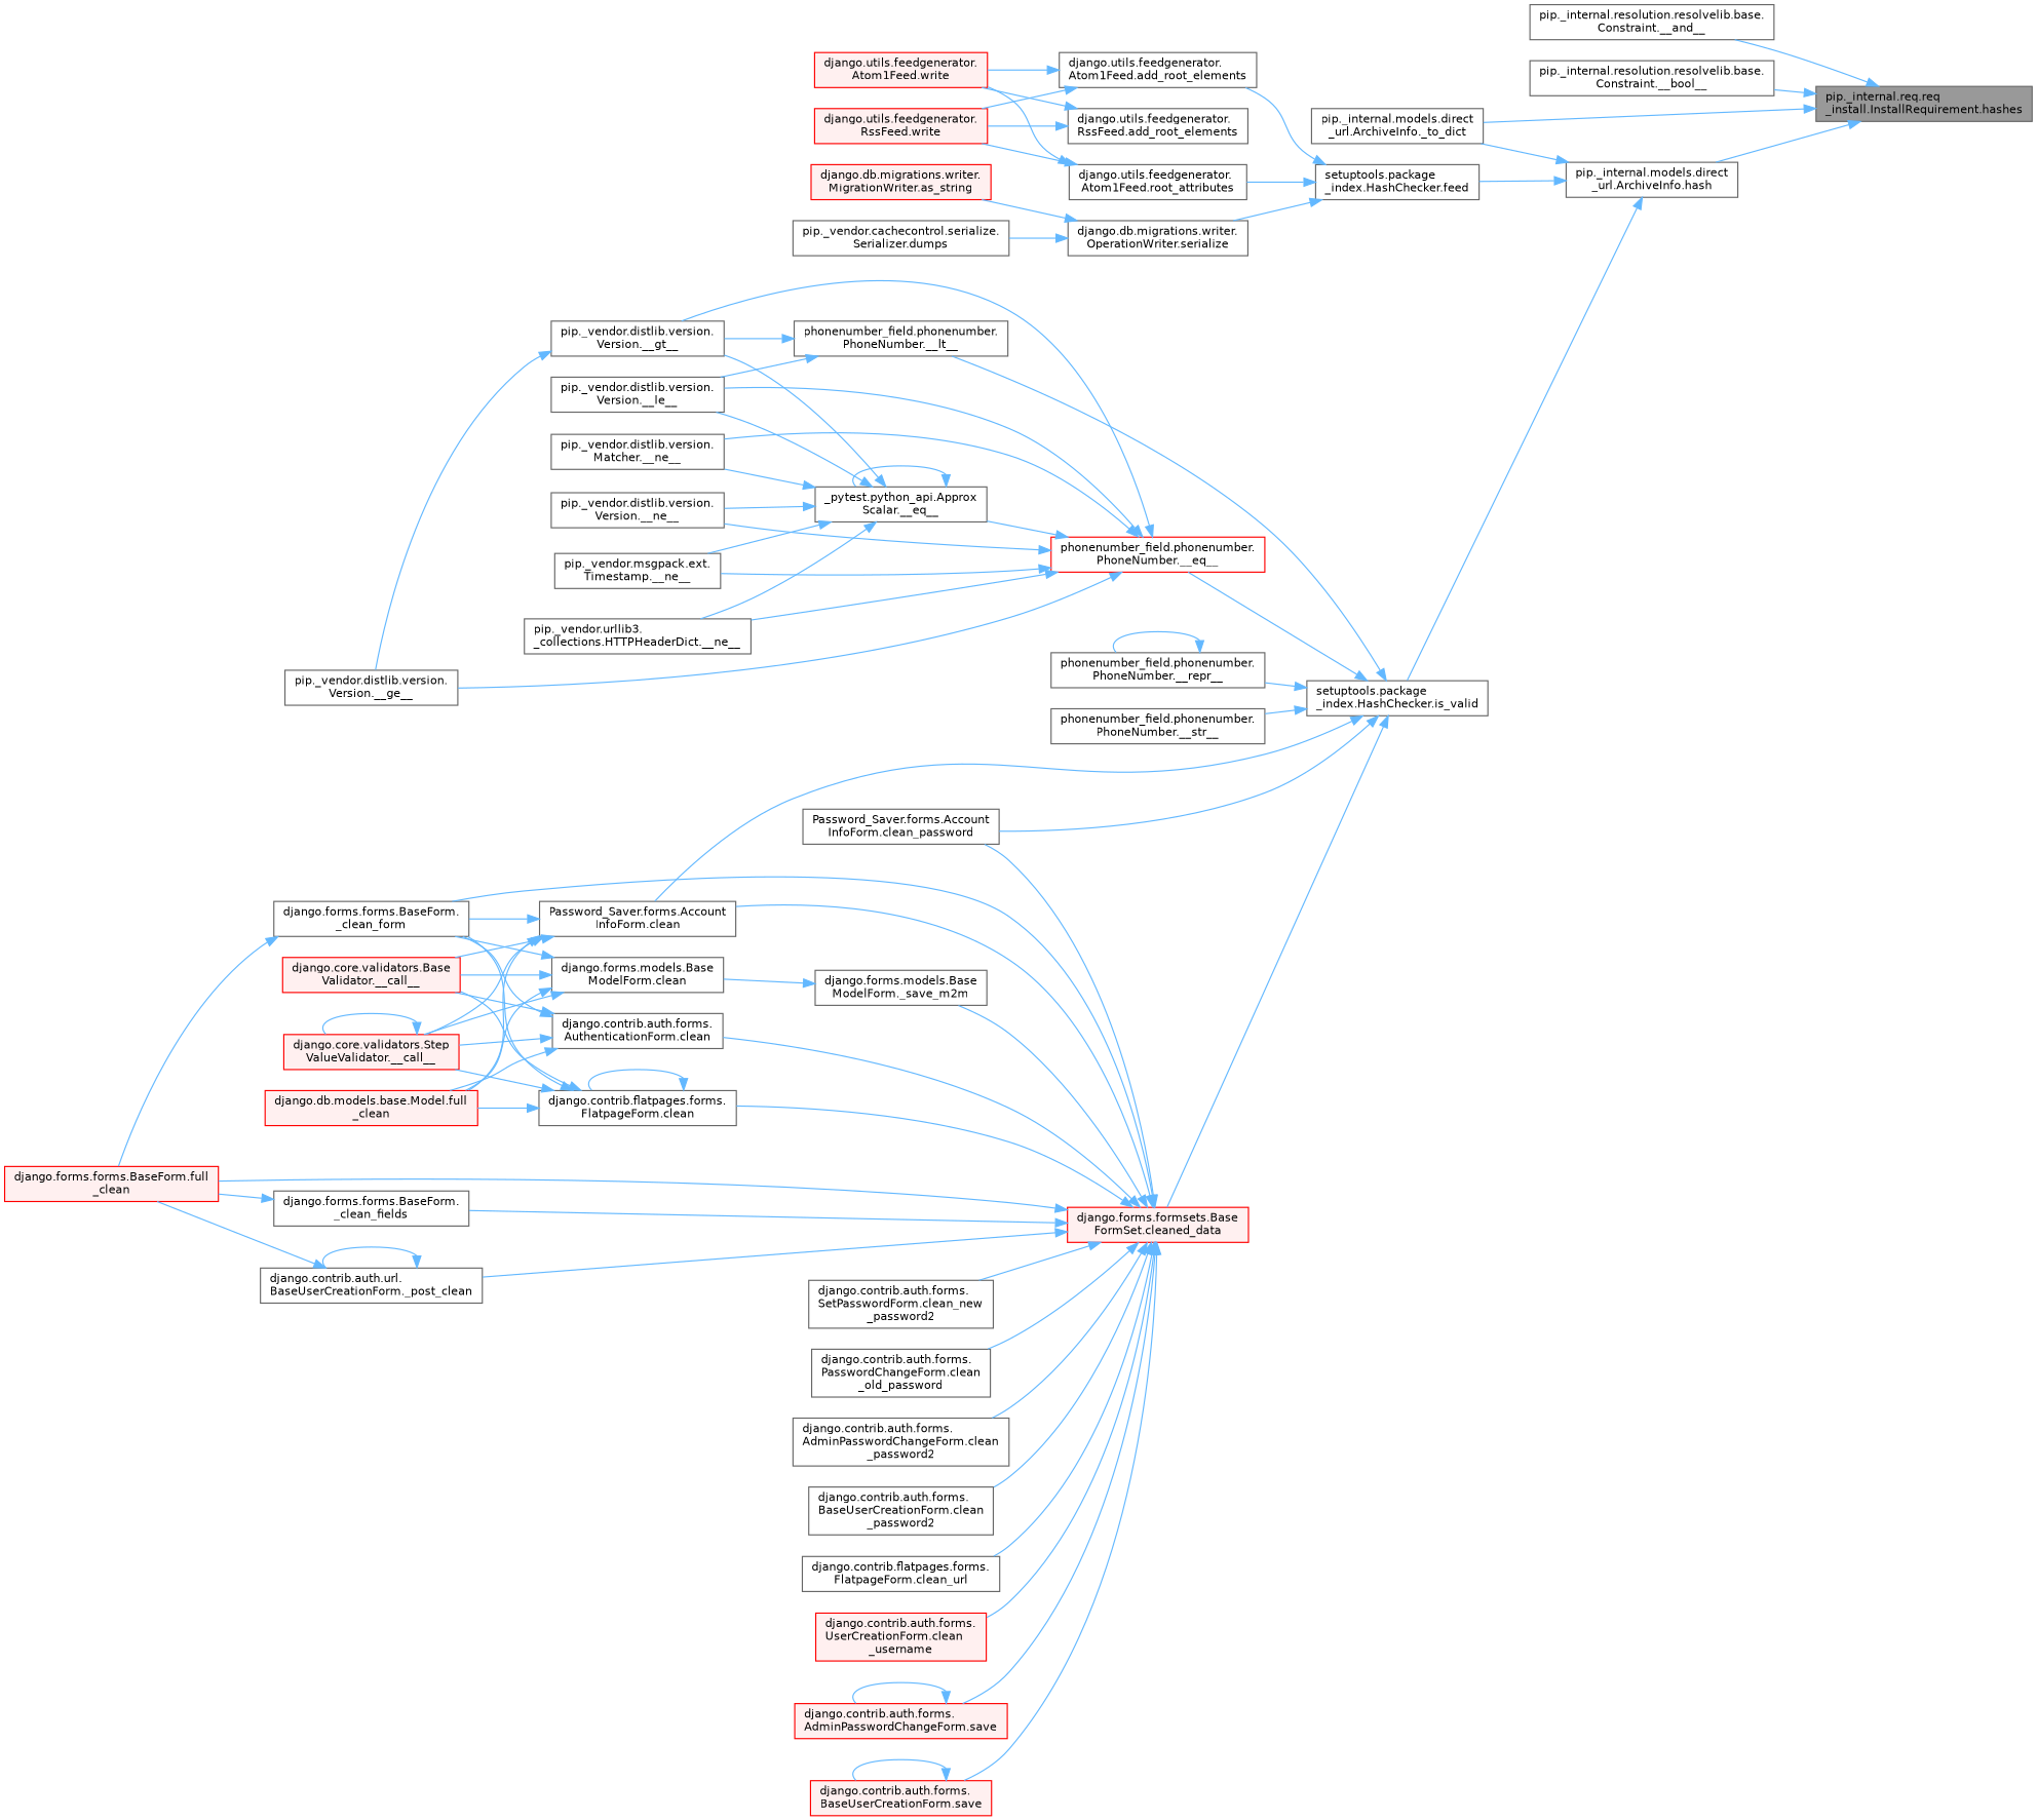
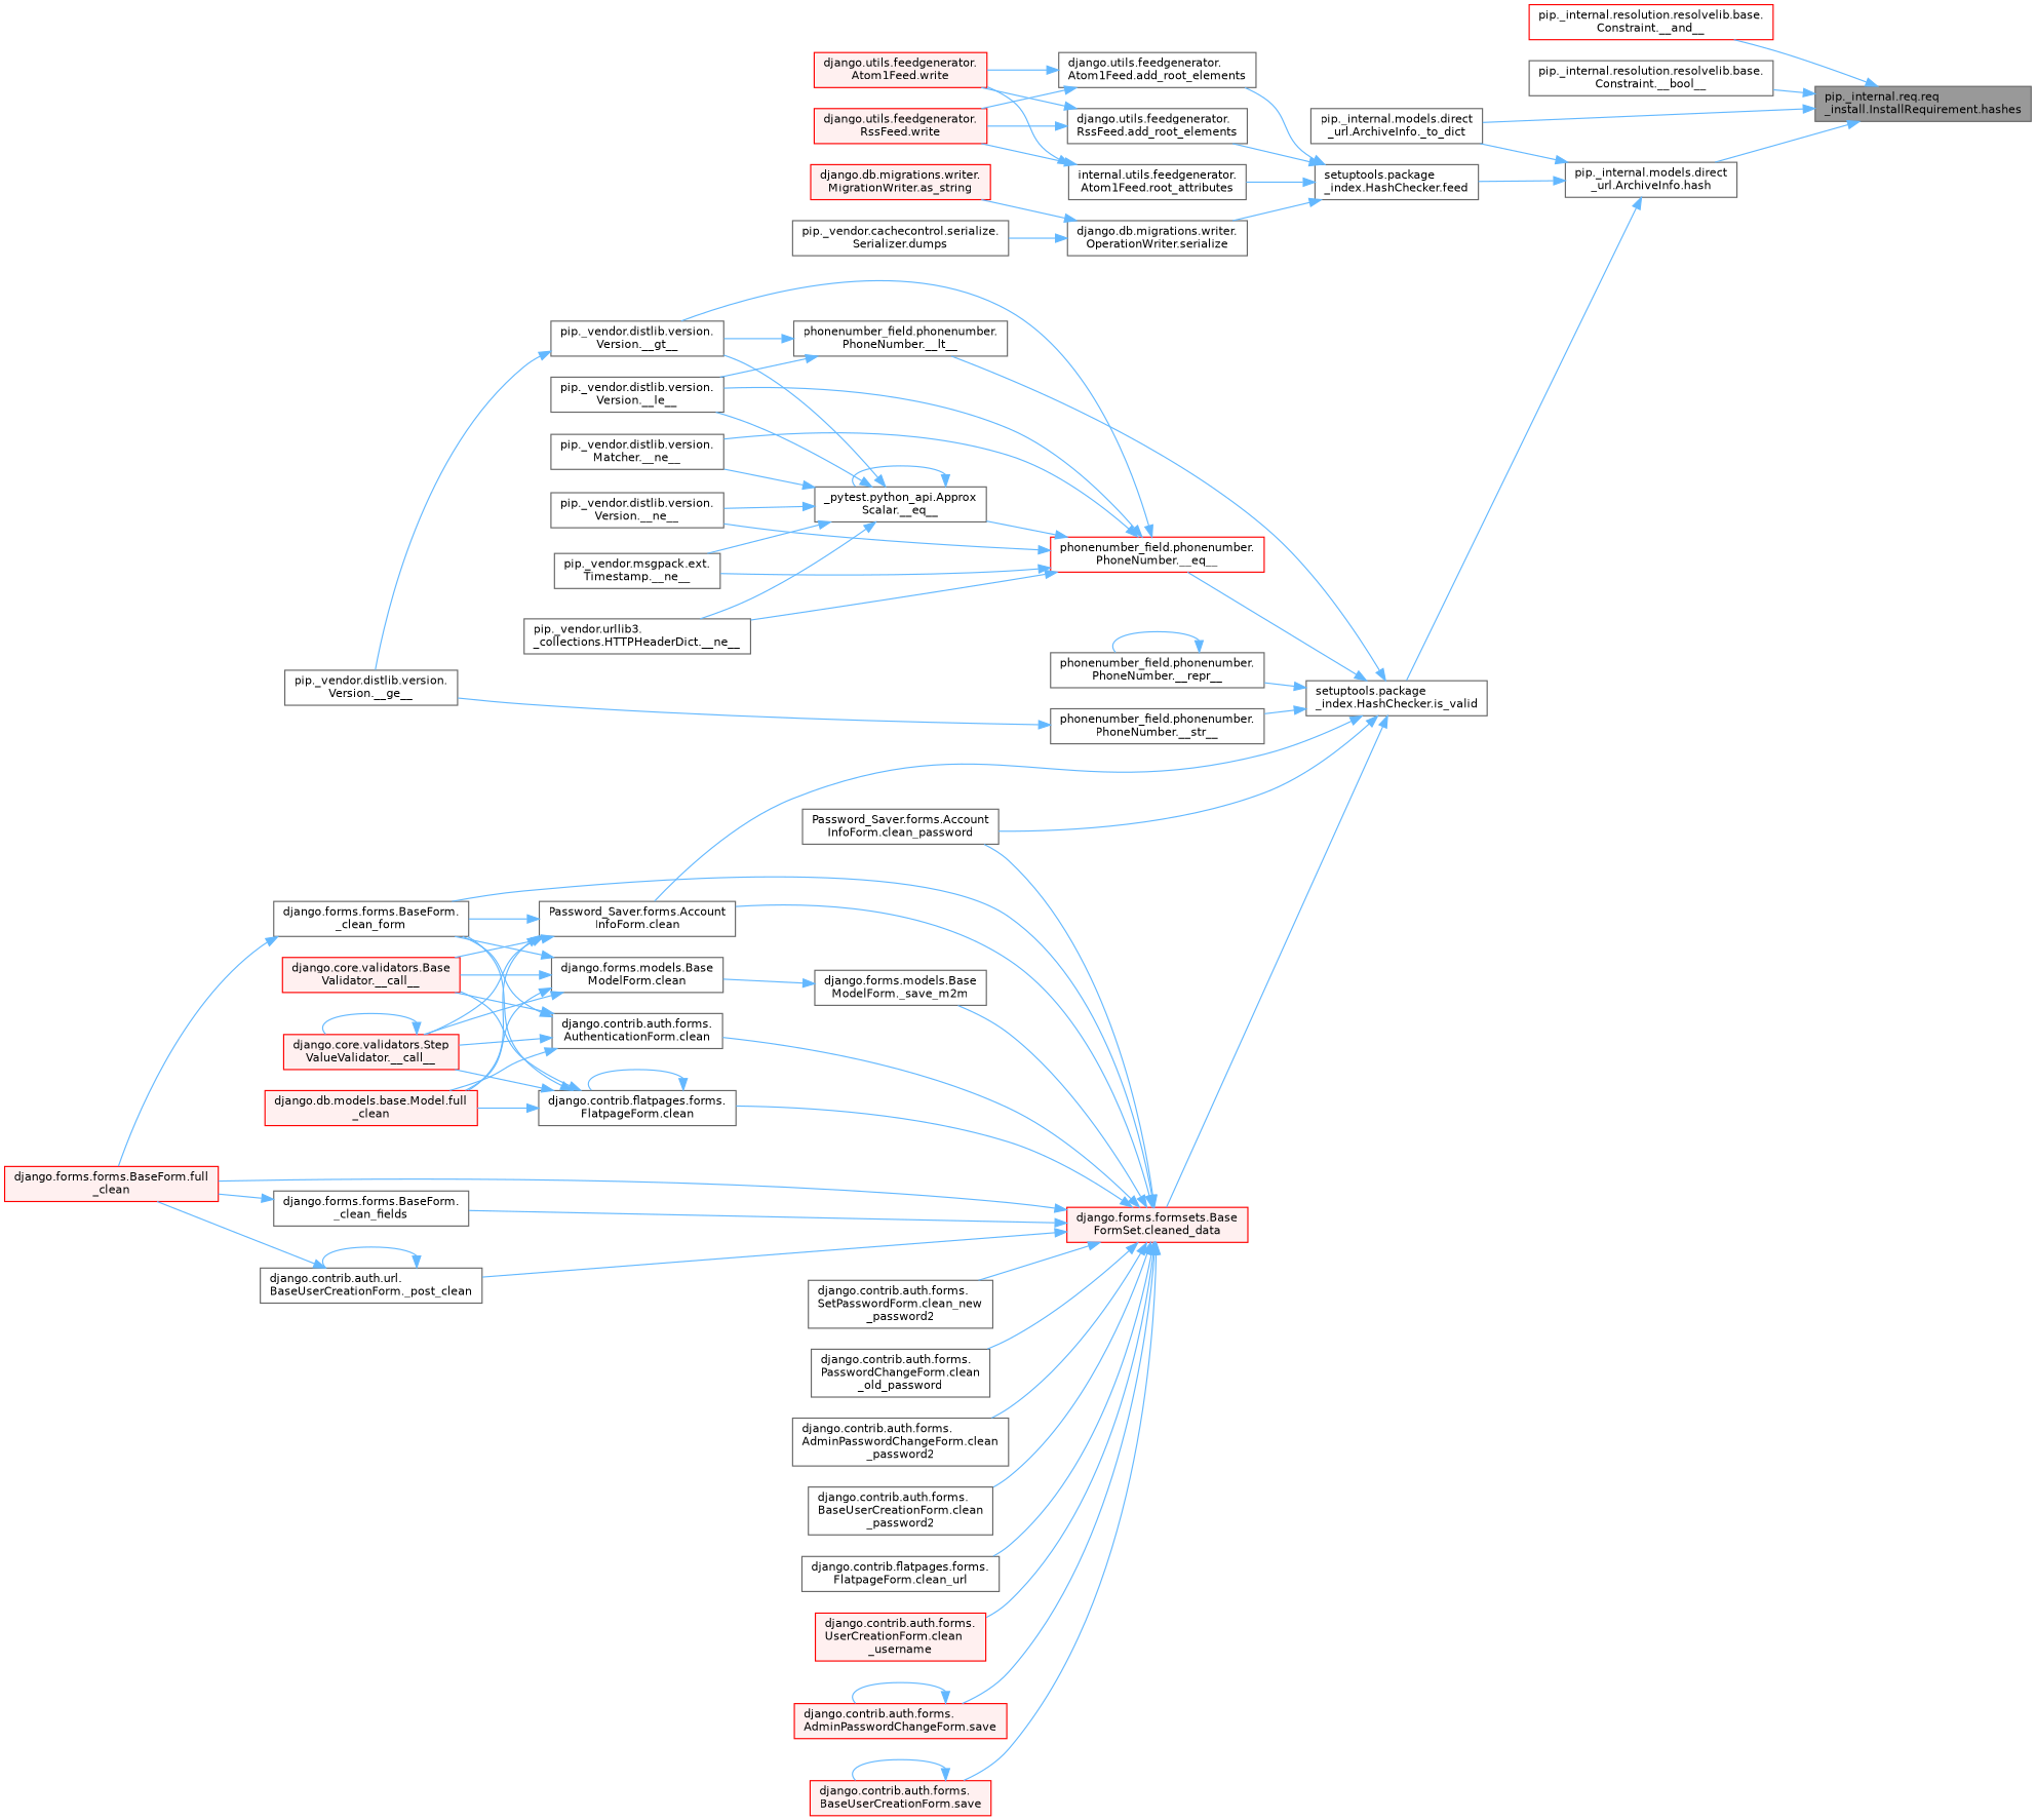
  digraph {
    rankdir=RL
    node [color=grey40 fillcolor=white fontname=Helvetica fontsize=10 shape=box style=filled]
    edge [color=steelblue1 dir=back fontname=Helvetica fontsize=10 labelfontname=Helvetica labelfontsize=10 style=solid]
    n1 [color=gray40 fillcolor=grey60 fontcolor=black height=0.2 label="pip._internal.req.req\l_install.InstallRequirement.hashes" width=0.4]
-   n2 [height=0.2 label="pip._internal.resolution.resolvelib.base.\lConstraint.__and__" width=0.4]
+   n2 [color=red height=0.2 label="pip._internal.resolution.resolvelib.base.\lConstraint.__and__" width=0.4]
    n3 [height=0.2 label="pip._internal.resolution.resolvelib.base.\lConstraint.__bool__" width=0.4]
    n4 [height=0.2 label="pip._internal.models.direct\l_url.ArchiveInfo._to_dict" width=0.4]
    n5 [height=0.2 label="pip._internal.models.direct\l_url.ArchiveInfo.hash" width=0.4]
    n6 [height=0.2 label="setuptools.package\l_index.HashChecker.feed" width=0.4]
    n7 [height=0.2 label="setuptools.package\l_index.HashChecker.is_valid" width=0.4]
    n8 [height=0.2 label="django.utils.feedgenerator.\lAtom1Feed.add_root_elements" width=0.4]
    n9 [height=0.2 label="django.utils.feedgenerator.\lRssFeed.add_root_elements" width=0.4]
-   n10 [height=0.2 label="django.utils.feedgenerator.\lAtom1Feed.root_attributes" width=0.4]
+   n10 [height=0.2 label="internal.utils.feedgenerator.\lAtom1Feed.root_attributes" width=0.4]
    n11 [height=0.2 label="django.db.migrations.writer.\lOperationWriter.serialize" width=0.4]
    n12 [color=red height=0.2 label="phonenumber_field.phonenumber.\lPhoneNumber.__eq__" width=0.4]
    n13 [height=0.2 label="phonenumber_field.phonenumber.\lPhoneNumber.__lt__" width=0.4]
    n14 [height=0.2 label="phonenumber_field.phonenumber.\lPhoneNumber.__repr__" width=0.4]
    n15 [height=0.2 label="phonenumber_field.phonenumber.\lPhoneNumber.__str__" width=0.4]
    n16 [height=0.2 label="Password_Saver.forms.Account\lInfoForm.clean" width=0.4]
    n17 [height=0.2 label="Password_Saver.forms.Account\lInfoForm.clean_password" width=0.4]
    n18 [color=red fillcolor="#FFF0F0" height=0.2 label="django.forms.formsets.Base\lFormSet.cleaned_data" width=0.4]
    n19 [color=red fillcolor="#FFF0F0" height=0.2 label="django.utils.feedgenerator.\lAtom1Feed.write" width=0.4]
    n20 [color=red fillcolor="#FFF0F0" height=0.2 label="django.utils.feedgenerator.\lRssFeed.write" width=0.4]
    n21 [color=red fillcolor="#FFF0F0" height=0.2 label="django.db.migrations.writer.\lMigrationWriter.as_string" width=0.4]
    n22 [height=0.2 label="pip._vendor.cachecontrol.serialize.\lSerializer.dumps" width=0.4]
    n23 [height=0.2 label="_pytest.python_api.Approx\lScalar.__eq__" width=0.4]
    n24 [height=0.2 label="pip._vendor.distlib.version.\lVersion.__ge__" width=0.4]
    n25 [height=0.2 label="pip._vendor.distlib.version.\lVersion.__gt__" width=0.4]
    n26 [height=0.2 label="pip._vendor.distlib.version.\lVersion.__le__" width=0.4]
    n27 [height=0.2 label="pip._vendor.distlib.version.\lMatcher.__ne__" width=0.4]
    n28 [height=0.2 label="pip._vendor.distlib.version.\lVersion.__ne__" width=0.4]
    n29 [height=0.2 label="pip._vendor.msgpack.ext.\lTimestamp.__ne__" width=0.4]
    n30 [height=0.2 label="pip._vendor.urllib3.\l_collections.HTTPHeaderDict.__ne__" width=0.4]
    n31 [color=red fillcolor="#FFF0F0" height=0.2 label="django.core.validators.Base\lValidator.__call__" width=0.4]
    n32 [color=red fillcolor="#FFF0F0" height=0.2 label="django.core.validators.Step\lValueValidator.__call__" width=0.4]
    n33 [height=0.2 label="django.forms.forms.BaseForm.\l_clean_form" width=0.4]
    n34 [color=red fillcolor="#FFF0F0" height=0.2 label="django.db.models.base.Model.full\l_clean" width=0.4]
    n35 [color=red fillcolor="#FFF0F0" height=0.2 label="django.forms.forms.BaseForm.full\l_clean" width=0.4]
    n36 [height=0.2 label="django.forms.forms.BaseForm.\l_clean_fields" width=0.4]
    n37 [height=0.2 label="django.contrib.auth.url.\lBaseUserCreationForm._post_clean" width=0.4]
    n38 [height=0.2 label="django.forms.models.Base\lModelForm._save_m2m" width=0.4]
    n39 [height=0.2 label="django.contrib.auth.forms.\lAuthenticationForm.clean" width=0.4]
    n40 [height=0.2 label="django.contrib.flatpages.forms.\lFlatpageForm.clean" width=0.4]
    n41 [height=0.2 label="django.contrib.auth.forms.\lSetPasswordForm.clean_new\l_password2" width=0.4]
    n42 [height=0.2 label="django.contrib.auth.forms.\lPasswordChangeForm.clean\l_old_password" width=0.4]
    n43 [height=0.2 label="django.contrib.auth.forms.\lAdminPasswordChangeForm.clean\l_password2" width=0.4]
    n44 [height=0.2 label="django.contrib.auth.forms.\lBaseUserCreationForm.clean\l_password2" width=0.4]
    n45 [height=0.2 label="django.contrib.flatpages.forms.\lFlatpageForm.clean_url" width=0.4]
    n46 [color=red fillcolor="#FFF0F0" height=0.2 label="django.contrib.auth.forms.\lUserCreationForm.clean\l_username" width=0.4]
    n47 [color=red fillcolor="#FFF0F0" height=0.2 label="django.contrib.auth.forms.\lAdminPasswordChangeForm.save" width=0.4]
    n48 [color=red fillcolor="#FFF0F0" height=0.2 label="django.contrib.auth.forms.\lBaseUserCreationForm.save" width=0.4]
    n49 [height=0.2 label="django.forms.models.Base\lModelForm.clean" width=0.4]
    n1 -> n2
    n1 -> n3
    n1 -> n4
    n1 -> n5
    n5 -> n4
    n5 -> n6
    n5 -> n7
    n6 -> n8
+   n6 -> n9
    n6 -> n10
    n6 -> n11
    n7 -> n12
    n7 -> n13
    n7 -> n14
    n7 -> n15
    n7 -> n16
    n7 -> n17
    n7 -> n18
    n8 -> n19
    n8 -> n20
    n9 -> n19
    n9 -> n20
    n10 -> n19
    n10 -> n20
    n11 -> n21
    n11 -> n22
    n12 -> n23
-   n12 -> n24
+   n15 -> n24
    n12 -> n25
    n12 -> n26
    n12 -> n27
    n12 -> n28
    n12 -> n29
    n12 -> n30
    n13 -> n25
    n13 -> n26
    n14 -> n14
    n16 -> n31
    n16 -> n32
    n16 -> n33
    n16 -> n34
    n18 -> n16
    n18 -> n17
    n18 -> n33
    n18 -> n35
    n18 -> n36
    n18 -> n37
    n18 -> n38
    n18 -> n39
    n18 -> n40
    n18 -> n41
    n18 -> n42
    n18 -> n43
    n18 -> n44
    n18 -> n45
    n18 -> n46
    n18 -> n47
    n18 -> n48
    n23 -> n23
    n23 -> n25
    n23 -> n26
    n23 -> n27
    n23 -> n28
    n23 -> n29
    n23 -> n30
    n25 -> n24
    n32 -> n32
    n33 -> n35
    n36 -> n35
    n37 -> n35
    n37 -> n37
    n38 -> n49
    n39 -> n31
    n39 -> n32
    n39 -> n33
    n39 -> n34
    n40 -> n31
    n40 -> n32
    n40 -> n33
    n40 -> n34
    n40 -> n40
    n47 -> n47
    n48 -> n48
    n49 -> n31
    n49 -> n32
    n49 -> n33
    n49 -> n34
  }
